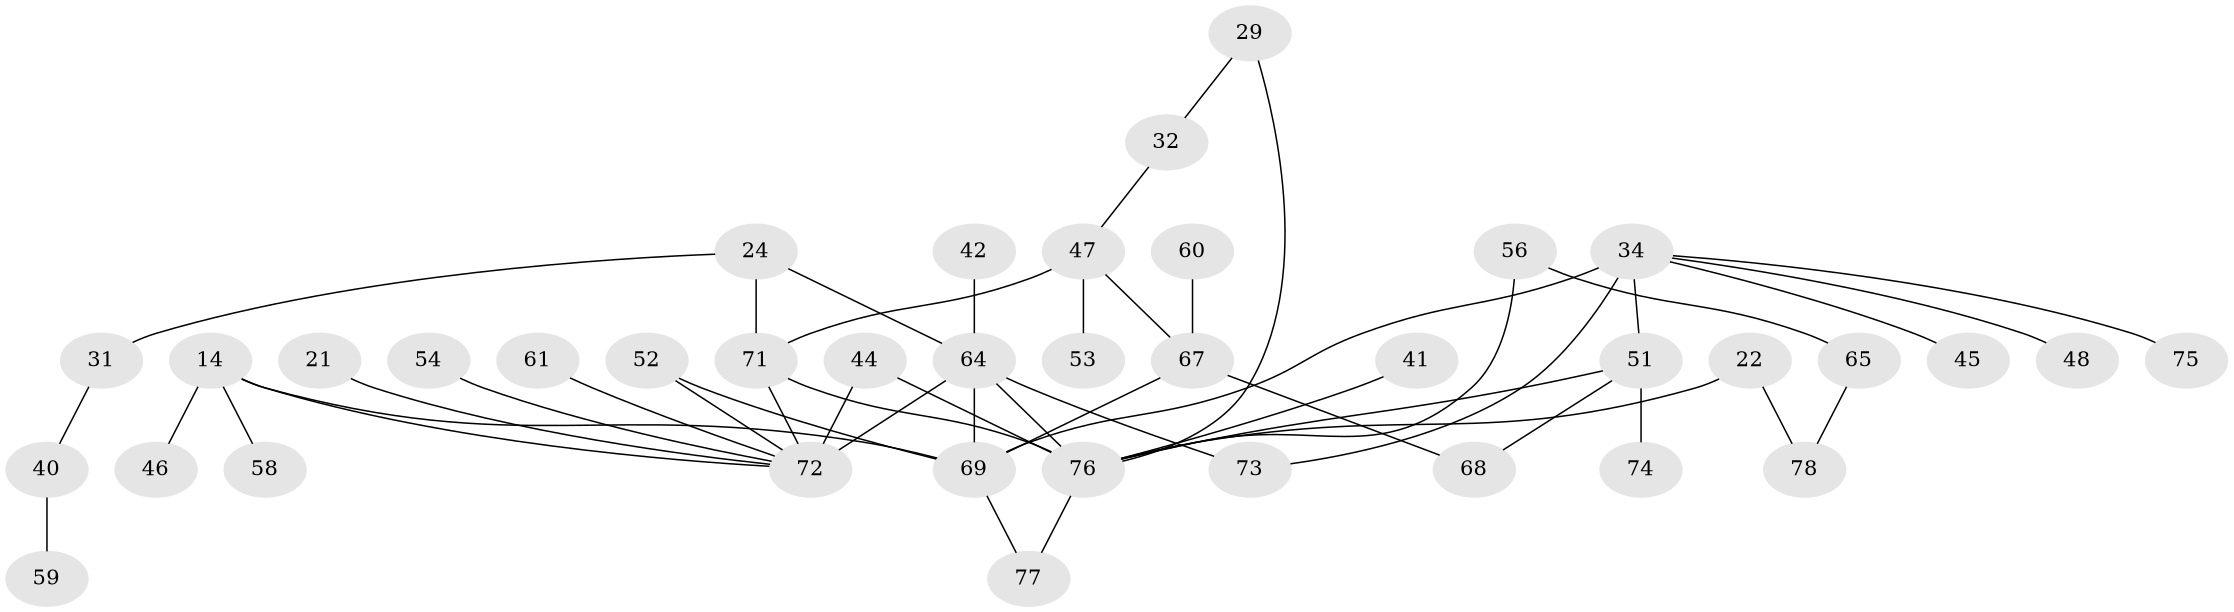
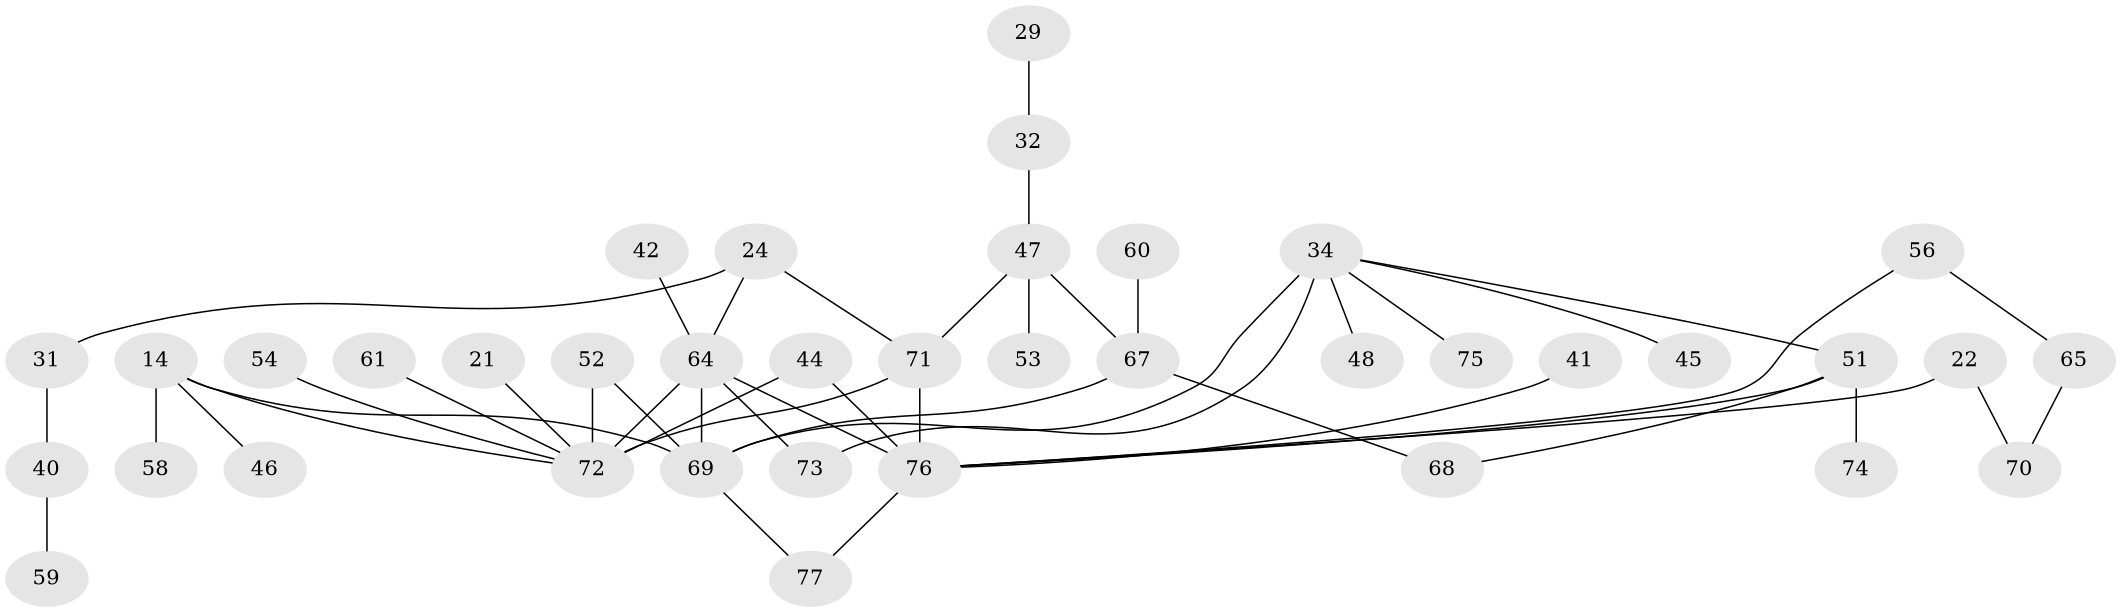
  graph {
    node [color=gray90 style=filled]
    14 [super="+7"]
    46
    58 [super="+25"]
    69 [super="+4+2+66"]
    72 [super="+37+62"]
    77 [super="+43"]
    21
    22
-   70 [label=78]
+   70
    76 [super="+49+12+57+13"]
    24 [super="+10"]
    31
    64 [super="+11+9"]
    71 [super="+63"]
    40
    73
    29
    32
    47
    59
    53
    67 [super="+36+39"]
    34 [super="+33"]
    45
    48
    51 [super="+38"]
    75
    68
    74
    41
    42
    44 [super="+17"]
    52
    54
    56
    65
    60
    61
    14 -- 46
    14 -- 58 [weight=2]
    14 -- 69
    14 -- 72
    69 -- 77
    21 -- 72
    22 -- 70
    22 -- 76
    76 -- 77
    24 -- 31
    24 -- 64
    24 -- 71
    31 -- 40
    64 -- 69 [weight=4]
    64 -- 72 [weight=5]
    64 -- 76 [weight=6]
    64 -- 73
    71 -- 72
    71 -- 76 [weight=3]
    40 -- 59
-   29 -- 76
    29 -- 32
    32 -- 47
    47 -- 71
    47 -- 53
    47 -- 67
    67 -- 69
    67 -- 68
    34 -- 69 [weight=3]
    34 -- 73
    34 -- 45
    34 -- 48
    34 -- 51
    34 -- 75
    51 -- 76
    51 -- 68
    51 -- 74
    41 -- 76
    42 -- 64
    44 -- 72
    44 -- 76
    52 -- 69
    52 -- 72
    54 -- 72
    56 -- 76
    56 -- 65
    65 -- 70
    60 -- 67
    61 -- 72
  }
